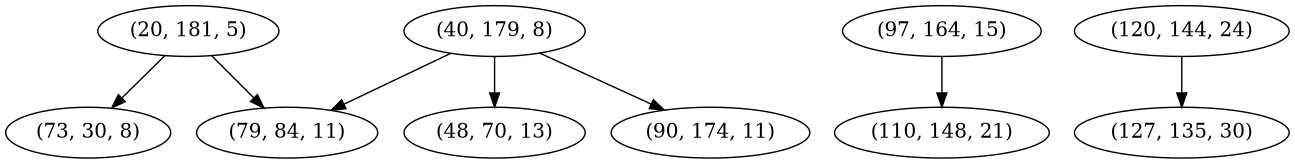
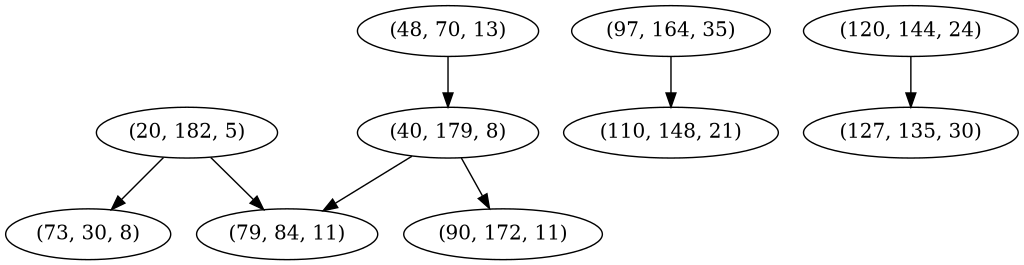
  digraph {
    n1 [label="(73, 30, 8)"]
-   "(20, 182, 5)" [label="(20, 181, 5)"]
+   "(20, 182, 5)"
    "(79, 84, 11)"
    "(40, 179, 8)"
    "(48, 70, 13)"
-   "(90, 172, 11)" [label="(90, 174, 11)"]
-   "(97, 164, 15)"
+   "(90, 172, 11)"
+   "(97, 164, 15)" [label="(97, 164, 35)"]
    "(110, 148, 21)"
    "(120, 144, 24)"
    "(127, 135, 30)"
    "(20, 182, 5)" -> n1
    "(20, 182, 5)" -> "(79, 84, 11)"
    "(40, 179, 8)" -> "(79, 84, 11)"
-   "(40, 179, 8)" -> "(48, 70, 13)"
+   "(48, 70, 13)" -> "(40, 179, 8)"
    "(40, 179, 8)" -> "(90, 172, 11)"
    "(97, 164, 15)" -> "(110, 148, 21)"
    "(120, 144, 24)" -> "(127, 135, 30)"
  }
